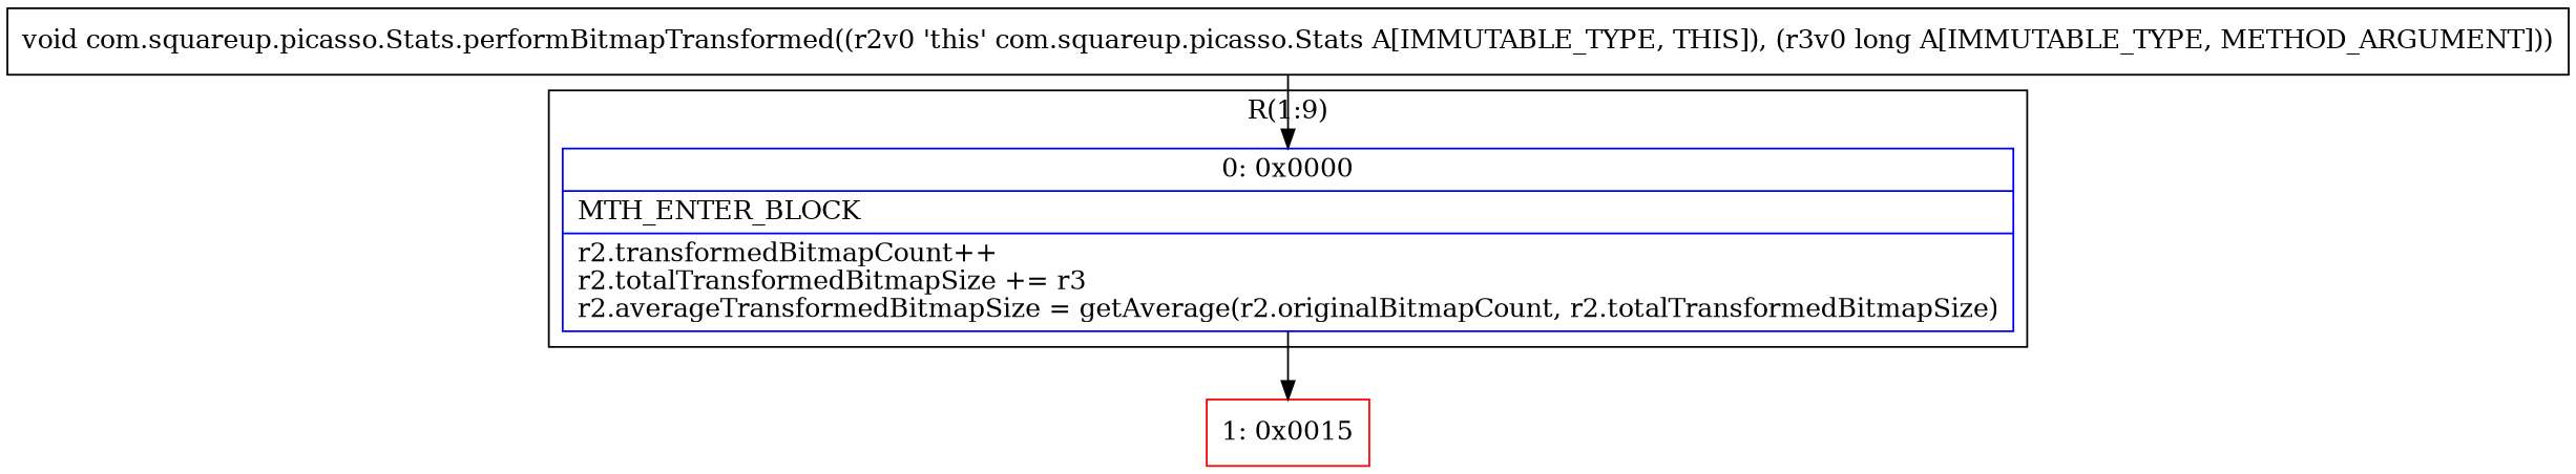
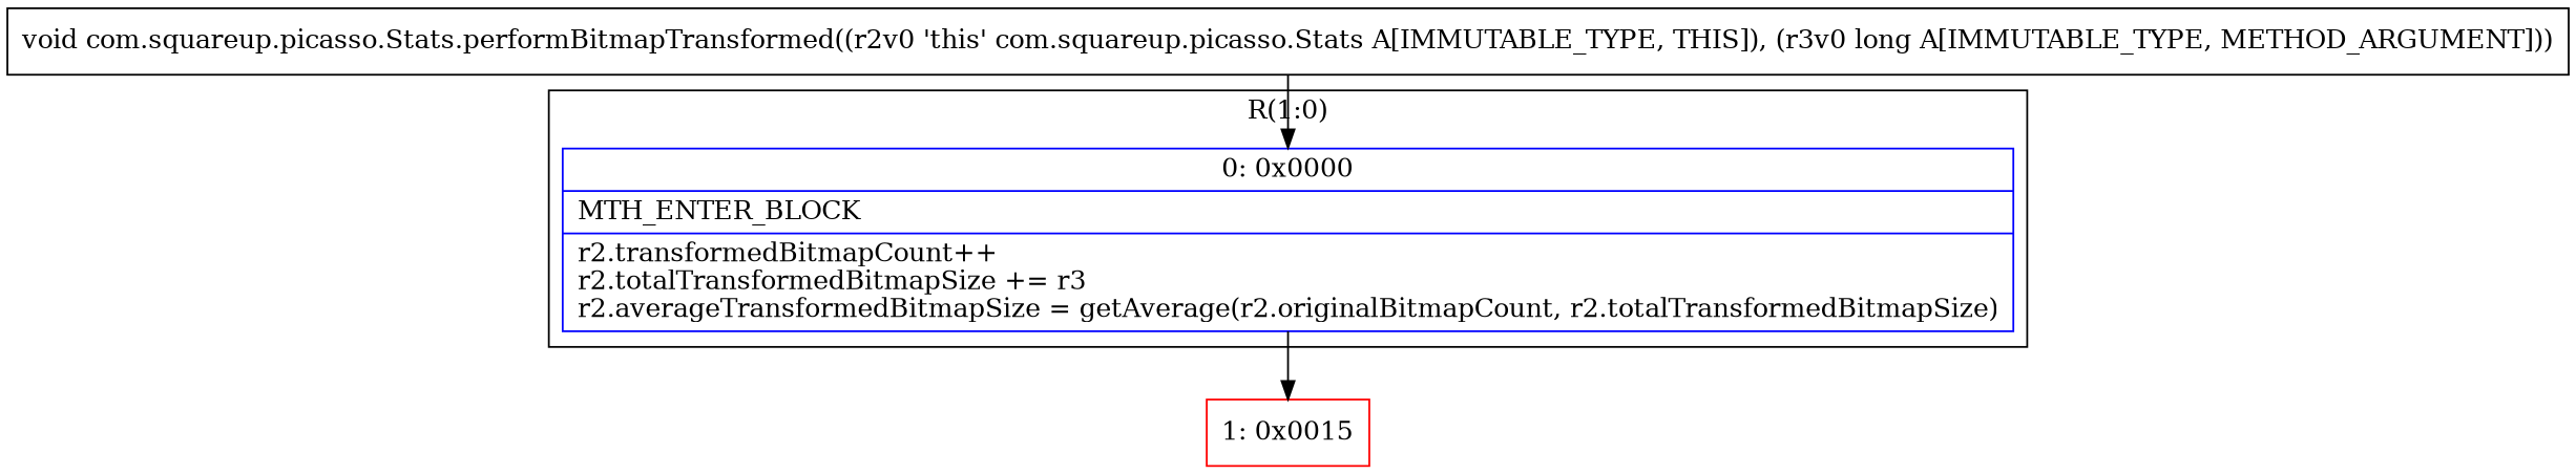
  digraph {
    node [shape=record]
    n1 [color=blue label="{0\:\ 0x0000|MTH_ENTER_BLOCK\l|r2.transformedBitmapCount++\lr2.totalTransformedBitmapSize += r3\lr2.averageTransformedBitmapSize = getAverage(r2.originalBitmapCount, r2.totalTransformedBitmapSize)\l}"]
    n2 [color=red label="{1\:\ 0x0015}"]
    n3 [label="{void com.squareup.picasso.Stats.performBitmapTransformed((r2v0 'this' com.squareup.picasso.Stats A[IMMUTABLE_TYPE, THIS]), (r3v0 long A[IMMUTABLE_TYPE, METHOD_ARGUMENT])) }"]
    subgraph cluster_1 {
-     label="R(1:9)"
+     label="R(1:0)"
      n1
    }
    n1 -> n2
    n3 -> n1
  }
